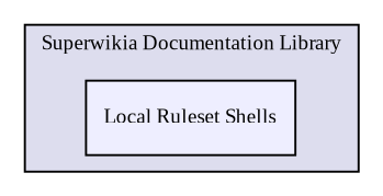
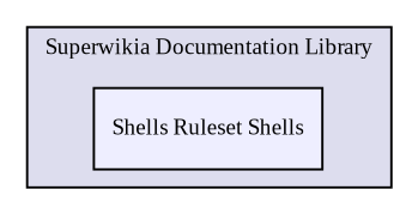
  digraph {
    compound=true
    fontname="Liberation Serif"
-   n1 [fillcolor="#eeeeff" fontname="Liberation Serif" fontsize=10 label="Local Ruleset Shells" pencolor=black shape=box style=filled]
+   n1 [fillcolor="#eeeeff" fontname="Liberation Serif" fontsize=10 label="Shells Ruleset Shells" pencolor=black shape=box style=filled]
    subgraph cluster_1 {
      bgcolor="#ddddee"
      fontsize=10
      label="Superwikia Documentation Library"
      pencolor=black
      n1
    }
  }
